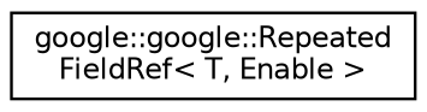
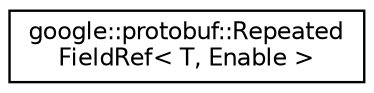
  digraph {
    rankdir=LR
-   n1 [color=black fillcolor=white fontname=Helvetica fontsize=10 height=0.2 label="google::google::Repeated\lFieldRef\< T, Enable \>" shape=record style=filled width=0.4]
+   n1 [color=black fillcolor=white fontname=Helvetica fontsize=10 height=0.2 label="google::protobuf::Repeated\lFieldRef\< T, Enable \>" shape=record style=filled width=0.4]
  }
